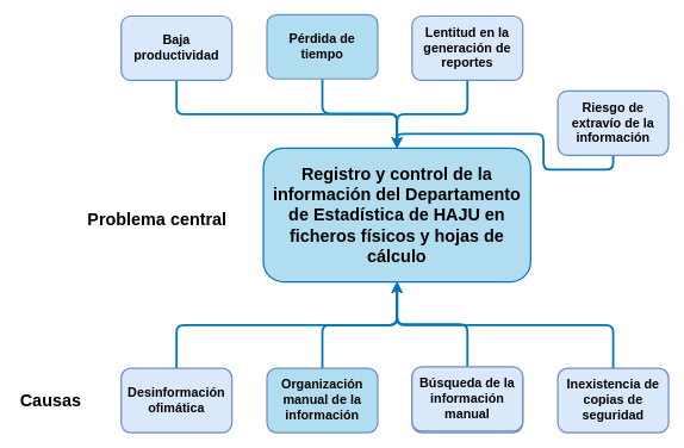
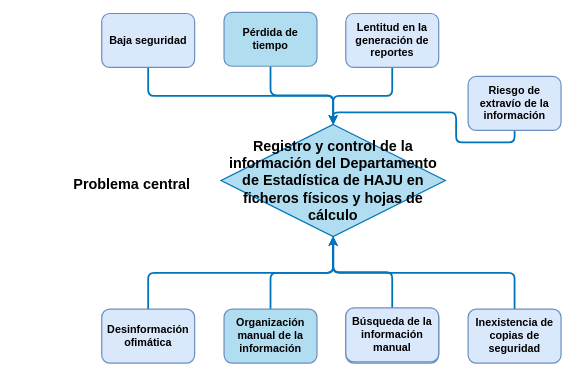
  <mxCell id="0" />
  <mxCell id="1" parent="0" />
- <mxCell id="2" value="&lt;h1&gt;Registro y control de la información del Departamento de Estadística de HAJU en ficheros físicos y hojas de cálculo&lt;/h1&gt;" style="rounded=1;whiteSpace=wrap;html=1;strokeWidth=2;fillColor=#b1ddf0;strokeColor=#0075bb;" parent="1" vertex="1"><mxGeometry x="368" y="207" width="374" height="187" as="geometry" /></mxCell>
+ <mxCell id="2" value="&lt;h1&gt;Registro y control de la información del Departamento de Estadística de HAJU en ficheros físicos y hojas de cálculo&lt;/h1&gt;" style="rhombus;whiteSpace=wrap;html=1;strokeWidth=2;fillColor=#b1ddf0;strokeColor=#0075bb;" parent="1" vertex="1"><mxGeometry x="368" y="207" width="374" height="187" as="geometry" /></mxCell>
  <mxCell id="3" style="edgeStyle=orthogonalEdgeStyle;shape=connector;rounded=1;orthogonalLoop=1;jettySize=auto;html=1;entryX=0.5;entryY=1;entryDx=0;entryDy=0;labelBackgroundColor=default;strokeColor=#0075bb;strokeWidth=3;fontFamily=Helvetica;fontSize=11;fontColor=default;endArrow=classic;" parent="1" source="4" target="2" edge="1"><mxGeometry relative="1" as="geometry" /></mxCell>
  <mxCell id="4" value="&lt;h2&gt;Organización manual de la información&lt;/h2&gt;" style="rounded=1;whiteSpace=wrap;html=1;strokeWidth=2;fillColor=#b1ddf0;strokeColor=#6c8ebf;" parent="1" vertex="1"><mxGeometry x="373" y="515" width="155" height="90" as="geometry" /></mxCell>
  <mxCell id="5" value="&lt;h2&gt;Búsqueda de la información manual&lt;/h2&gt;" style="rounded=1;whiteSpace=wrap;html=1;strokeWidth=2;fillColor=#dae8fc;strokeColor=#6c8ebf;" parent="1" vertex="1"><mxGeometry x="576" y="515" width="155" height="90" as="geometry" /></mxCell>
  <mxCell id="6" style="edgeStyle=orthogonalEdgeStyle;shape=connector;rounded=1;orthogonalLoop=1;jettySize=auto;html=1;entryX=0.5;entryY=1;entryDx=0;entryDy=0;labelBackgroundColor=default;strokeColor=#0075bb;strokeWidth=3;fontFamily=Helvetica;fontSize=11;fontColor=default;endArrow=classic;exitX=0.5;exitY=0;exitDx=0;exitDy=0;" parent="1" source="7" target="2" edge="1"><mxGeometry relative="1" as="geometry" /></mxCell>
  <mxCell id="7" value="&lt;h2&gt;Inexistencia de copias de seguridad&lt;/h2&gt;" style="rounded=1;whiteSpace=wrap;html=1;strokeWidth=2;fillColor=#dae8fc;strokeColor=#6c8ebf;" parent="1" vertex="1"><mxGeometry x="780" y="515" width="155" height="90" as="geometry" /></mxCell>
  <mxCell id="8" style="edgeStyle=orthogonalEdgeStyle;shape=connector;rounded=1;orthogonalLoop=1;jettySize=auto;html=1;labelBackgroundColor=default;strokeColor=#0075bb;strokeWidth=3;fontFamily=Helvetica;fontSize=11;fontColor=default;endArrow=classic;exitX=0.5;exitY=1;exitDx=0;exitDy=0;" parent="1" source="9" target="2" edge="1"><mxGeometry relative="1" as="geometry"><mxPoint x="280" y="139" as="sourcePoint" /></mxGeometry></mxCell>
- <mxCell id="9" value="&lt;h2&gt;Baja productividad&lt;/h2&gt;" style="rounded=1;whiteSpace=wrap;html=1;strokeWidth=2;fillColor=#dae8fc;strokeColor=#6c8ebf;" parent="1" vertex="1"><mxGeometry x="169" y="22" width="155" height="90" as="geometry" /></mxCell>
+ <mxCell id="9" value="&lt;h2&gt;Baja seguridad&lt;/h2&gt;" style="rounded=1;whiteSpace=wrap;html=1;strokeWidth=2;fillColor=#dae8fc;strokeColor=#6c8ebf;" parent="1" vertex="1"><mxGeometry x="169" y="22" width="155" height="90" as="geometry" /></mxCell>
  <mxCell id="10" style="edgeStyle=orthogonalEdgeStyle;shape=connector;rounded=1;orthogonalLoop=1;jettySize=auto;html=1;labelBackgroundColor=default;strokeColor=#0075bb;strokeWidth=3;fontFamily=Helvetica;fontSize=11;fontColor=default;endArrow=classic;" parent="1" source="11" target="2" edge="1"><mxGeometry relative="1" as="geometry" /></mxCell>
  <mxCell id="11" value="&lt;h2&gt;Pérdida de tiempo&lt;/h2&gt;" style="rounded=1;whiteSpace=wrap;html=1;strokeWidth=2;fillColor=#b1ddf0;strokeColor=#6c8ebf;" parent="1" vertex="1"><mxGeometry x="373" y="20" width="155" height="90" as="geometry" /></mxCell>
  <mxCell id="12" style="edgeStyle=orthogonalEdgeStyle;shape=connector;rounded=1;orthogonalLoop=1;jettySize=auto;html=1;labelBackgroundColor=default;strokeColor=#0075bb;strokeWidth=3;fontFamily=Helvetica;fontSize=11;fontColor=default;endArrow=classic;" parent="1" source="13" target="2" edge="1"><mxGeometry relative="1" as="geometry"><mxPoint x="533" y="167" as="targetPoint" /></mxGeometry></mxCell>
  <mxCell id="13" value="&lt;h2&gt;Lentitud en la generación de reportes&lt;/h2&gt;" style="rounded=1;whiteSpace=wrap;html=1;strokeWidth=2;fillColor=#dae8fc;strokeColor=#6c8ebf;" parent="1" vertex="1"><mxGeometry x="576" y="22" width="155" height="90" as="geometry" /></mxCell>
  <mxCell id="14" style="edgeStyle=orthogonalEdgeStyle;shape=connector;rounded=1;orthogonalLoop=1;jettySize=auto;html=1;entryX=0.5;entryY=0;entryDx=0;entryDy=0;labelBackgroundColor=default;strokeColor=#0075bb;strokeWidth=3;fontFamily=Helvetica;fontSize=11;fontColor=default;endArrow=classic;exitX=0.5;exitY=1;exitDx=0;exitDy=0;" parent="1" source="15" target="2" edge="1"><mxGeometry relative="1" as="geometry" /></mxCell>
  <mxCell id="15" value="&lt;h2&gt;Riesgo de extravío de la información&lt;/h2&gt;" style="rounded=1;whiteSpace=wrap;html=1;strokeWidth=2;fillColor=#dae8fc;strokeColor=#6c8ebf;" parent="1" vertex="1"><mxGeometry x="780" y="127" width="155" height="90" as="geometry" /></mxCell>
  <mxCell id="16" style="edgeStyle=orthogonalEdgeStyle;shape=connector;rounded=1;orthogonalLoop=1;jettySize=auto;html=1;labelBackgroundColor=default;strokeColor=#0075bb;strokeWidth=3;fontFamily=Helvetica;fontSize=11;fontColor=default;endArrow=classic;exitX=0.5;exitY=0;exitDx=0;exitDy=0;" parent="1" source="17" target="2" edge="1"><mxGeometry relative="1" as="geometry" /></mxCell>
  <mxCell id="17" value="&lt;h2&gt;Desinformación ofimática&lt;/h2&gt;" style="rounded=1;whiteSpace=wrap;html=1;strokeWidth=2;fillColor=#dae8fc;strokeColor=#6c8ebf;" parent="1" vertex="1"><mxGeometry x="169" y="515" width="155" height="90" as="geometry" /></mxCell>
  <mxCell id="18" style="edgeStyle=orthogonalEdgeStyle;shape=connector;rounded=1;orthogonalLoop=1;jettySize=auto;html=1;labelBackgroundColor=default;strokeColor=#0075bb;strokeWidth=3;fontFamily=Helvetica;fontSize=11;fontColor=default;endArrow=classic;entryX=0.5;entryY=1;entryDx=0;entryDy=0;" parent="1" source="19" target="2" edge="1"><mxGeometry relative="1" as="geometry"><mxPoint x="532" y="412" as="targetPoint" /></mxGeometry></mxCell>
  <mxCell id="19" value="&lt;h2&gt;Búsqueda de la información manual&lt;/h2&gt;" style="rounded=1;whiteSpace=wrap;html=1;strokeWidth=2;fillColor=#dae8fc;strokeColor=#6c8ebf;" parent="1" vertex="1"><mxGeometry x="576" y="513" width="155" height="90" as="geometry" /></mxCell>
- <mxCell id="20" value="Causas" style="text;strokeColor=none;fillColor=none;html=1;fontSize=24;fontStyle=1;verticalAlign=middle;align=center;" parent="1" vertex="1"><mxGeometry x="20" y="540" width="100" height="40" as="geometry" /></mxCell>
  <mxCell id="21" value="Problema central" style="text;strokeColor=none;fillColor=none;html=1;fontSize=24;fontStyle=1;verticalAlign=middle;align=center;" parent="1" vertex="1"><mxGeometry x="169" y="287" width="100" height="40" as="geometry" /></mxCell>
